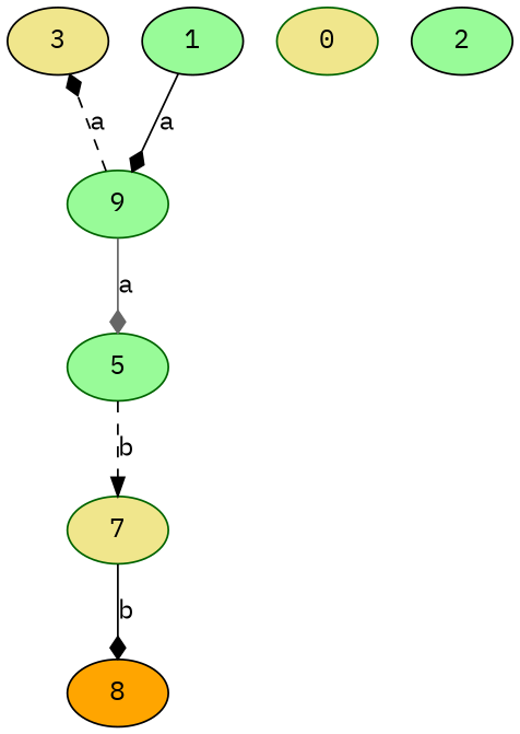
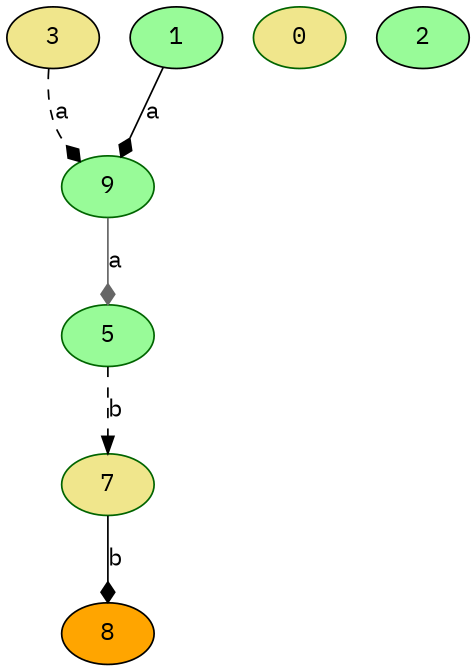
  strict digraph {
    fontname="IBM Plex Mono"
    node [color=black fillcolor=palegreen fontname="IBM Plex Mono" style=filled]
    edge [arrowhead=diamond color=black fontname="IBM Plex Mono" style=solid]
    3 [fillcolor=khaki]
    n2 [color=darkgreen label=9]
    5 [color=darkgreen]
    0 [color=darkgreen fillcolor=khaki]
    1
    7 [color=darkgreen fillcolor=khaki]
    2
    8 [fillcolor=orange]
-   n2 -> 3 [label=a style=dashed]
+   3 -> n2 [label=a style=dashed]
    n2 -> 5 [color=gray40 label=a]
    5 -> 7 [arrowhead=normal label=b style=dashed]
    1 -> n2 [label=a]
    7 -> 8 [label=b]
  }
